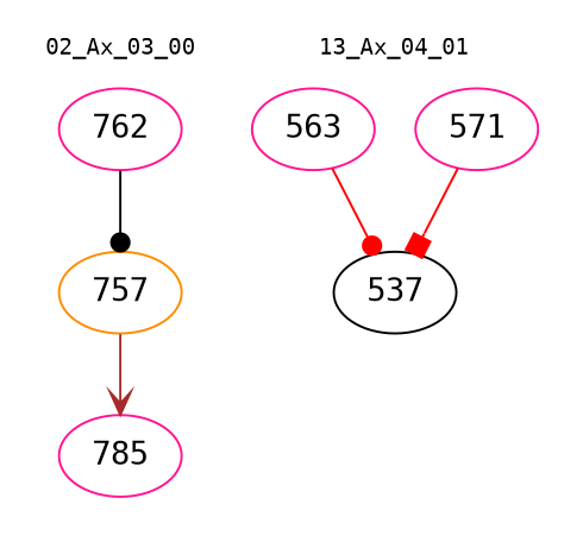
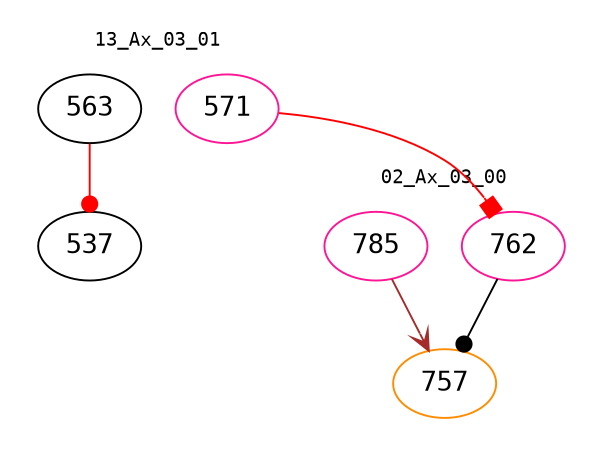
  digraph {
    fontname="DejaVu Sans Mono"
    node [color=deeppink fontname="DejaVu Sans Mono"]
    edge [arrowhead=dot color=red fontname="DejaVu Sans Mono"]
    n1 [label=762]
    n2 [color=darkorange label=757]
    n3 [label=785]
    n4 [label=571]
    n5 [color=black label=537]
-   n6 [label=563]
+   n6 [color=black label=563]
    subgraph cluster_1 {
      color=white
      fontsize=10
      label="02_Ax_03_00"
      n1
      n2
      n3
    }
    subgraph cluster_2 {
      color=white
      fontsize=10
-     label="13_Ax_04_01"
+     label="13_Ax_03_01"
      n4
      n5
      n6
    }
    n1 -> n2 [color=black]
-   n2 -> n3 [arrowhead=vee color=brown]
-   n4 -> n5 [arrowhead=box]
+   n3 -> n2 [arrowhead=vee color=brown]
+   n4 -> n1 [arrowhead=box]
    n6 -> n5
  }
